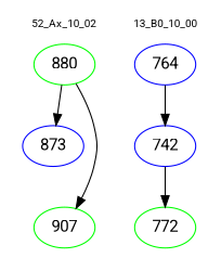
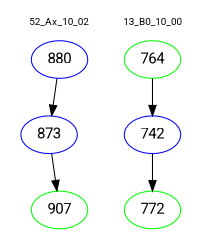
  digraph {
    fontname=Roboto
    node [color=green fontname=Roboto]
    edge [color=black fontname=Roboto]
-   n1 [label=880]
+   n1 [color=blue label=880]
    n2 [color=blue label=873]
    n3 [label=907]
-   n4 [color=blue label=764]
+   n4 [label=764]
    n5 [color=blue label=742]
    n6 [label=772]
    subgraph cluster_1 {
      color=white
      fontsize=10
      label="52_Ax_10_02"
      n1
      n2
      n3
    }
    subgraph cluster_2 {
      color=white
      fontsize=10
      label="13_B0_10_00"
      n4
      n5
      n6
    }
    n1 -> n2
-   n1 -> n3
+   n2 -> n3
    n4 -> n5
    n5 -> n6
  }
